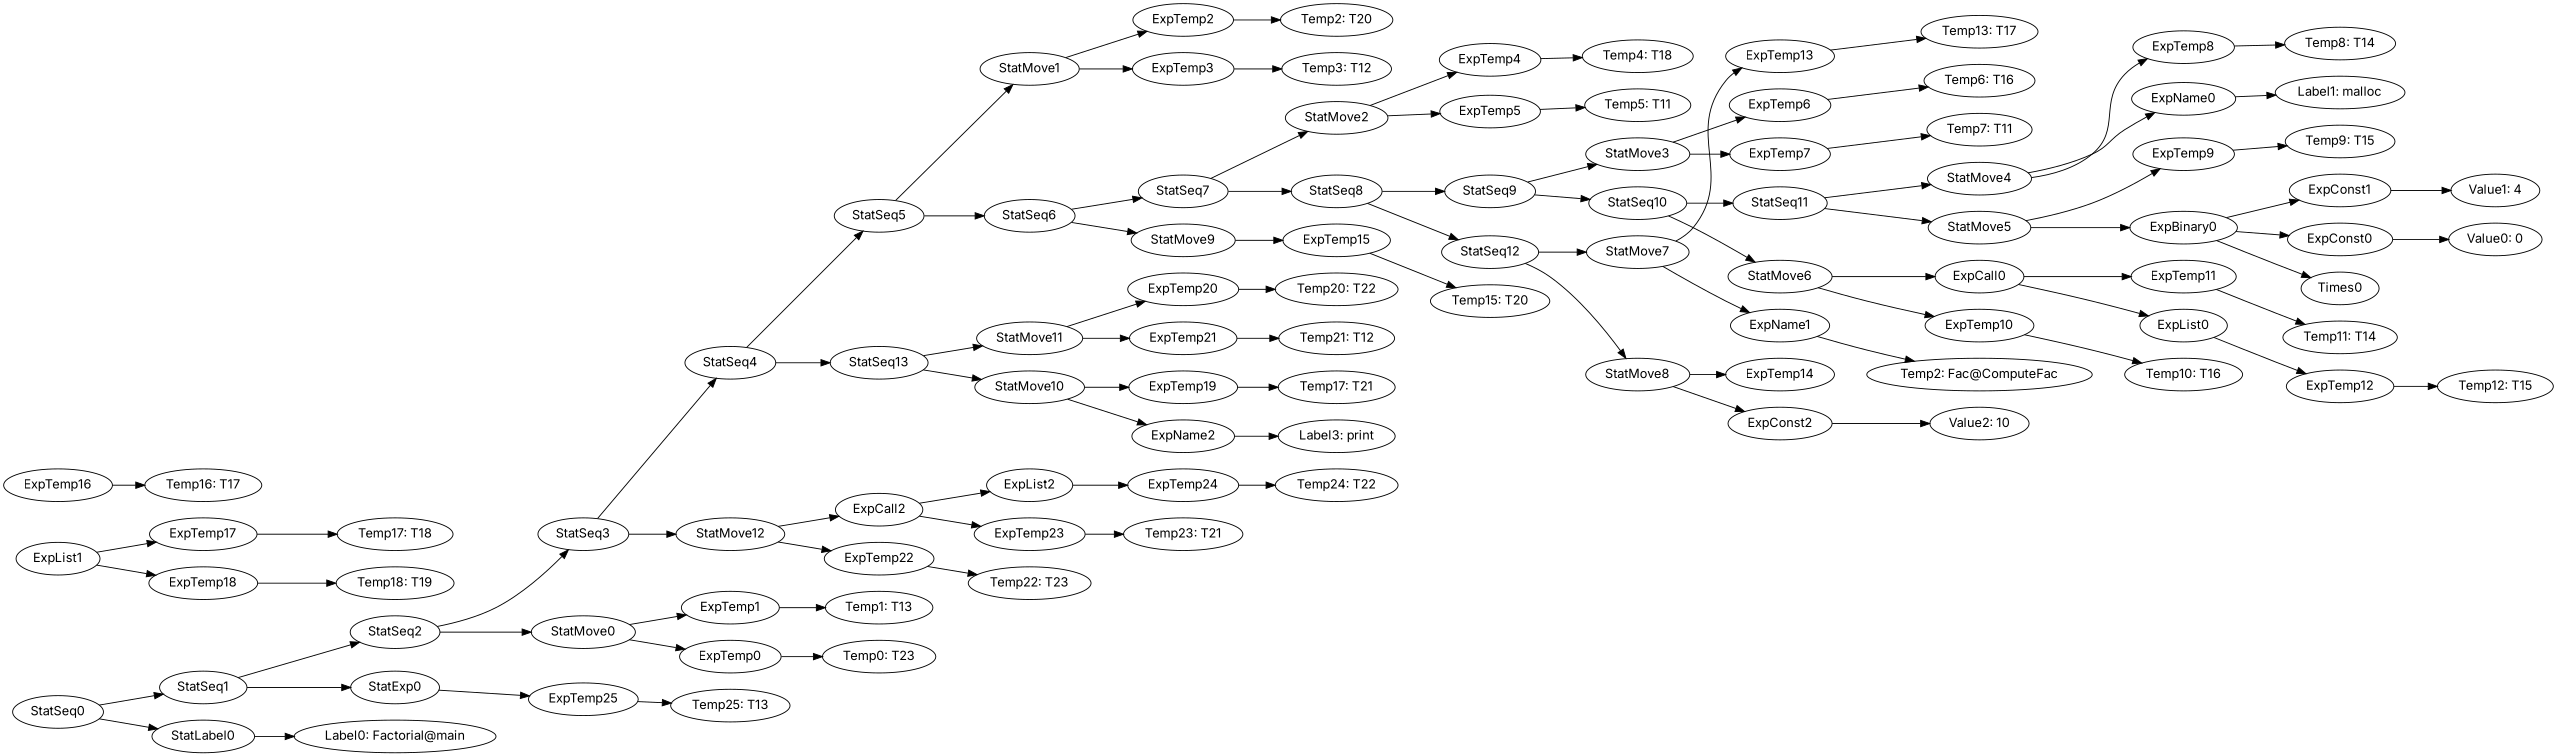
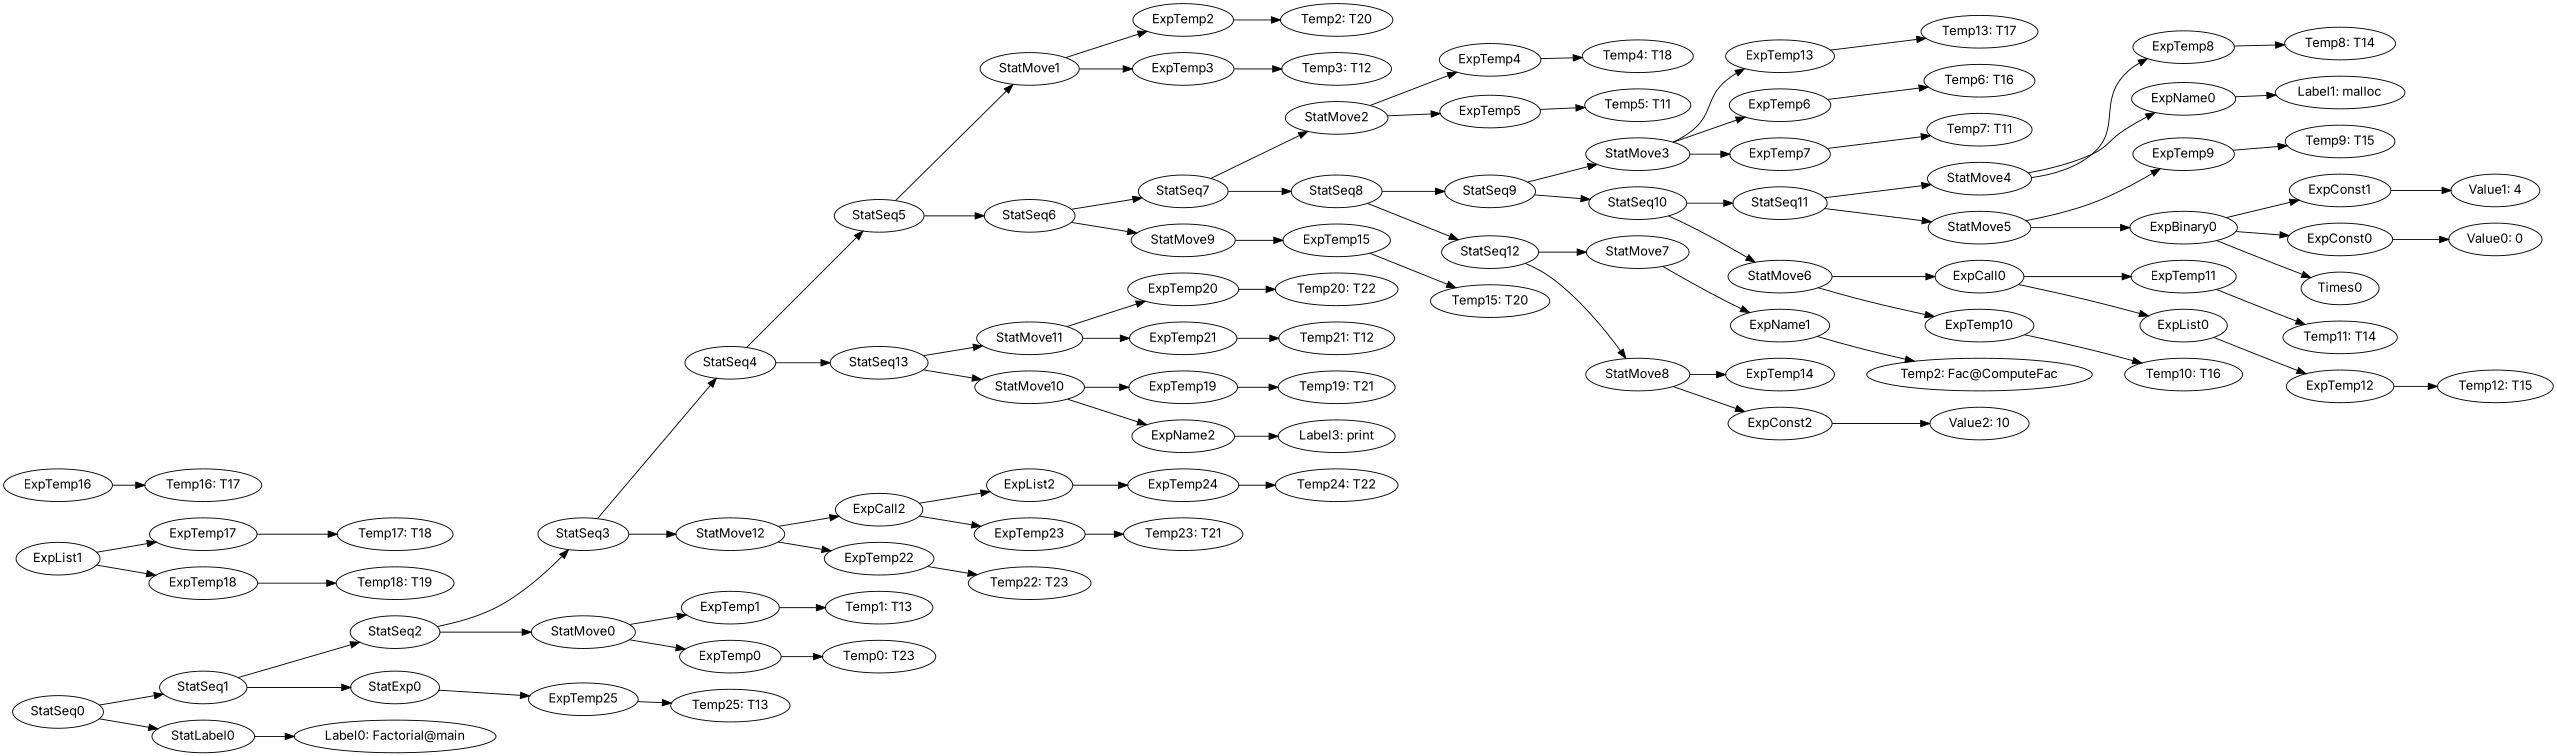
  digraph {
    fontname=Inter
    ordering=out
    rankdir=LR
    node [fontname=Inter]
    edge [fontname=Inter]
    ExpTemp25
    "Temp25: T13"
    StatSeq1
    StatSeq2
    StatExp0
    StatSeq3
    StatMove0
    StatSeq4
    StatMove12
    ExpTemp1
    ExpTemp0
    ExpList2
    ExpTemp24
    "Temp24: T22"
    StatSeq5
    StatSeq13
    ExpCall2
    ExpTemp22
    StatMove1
    StatSeq6
    StatMove11
    StatMove10
    ExpTemp23
    "Temp22: T23"
    ExpTemp20
    ExpTemp21
    "Temp20: T22"
    "Temp21: T12"
    "Temp23: T21"
    ExpTemp19
    ExpName2
-   "Temp19: T21" [label="Temp17: T21"]
+   "Temp19: T21"
    "Label3: print"
    ExpTemp2
    ExpTemp3
    StatSeq7
    StatMove9
    ExpList1
    ExpTemp17
    ExpTemp18
    "Temp17: T18"
    "Temp18: T19"
    ExpTemp16
    "Temp16: T17"
    StatMove4
    ExpTemp8
    ExpName0
    "Temp8: T14"
    "Label1: malloc"
    StatMove7
    ExpTemp13
    ExpName1
    "Temp13: T17"
    n54 [label="Temp2: Fac@ComputeFac"]
    "Temp2: T20"
    "Temp3: T12"
    StatMove2
    StatSeq8
    ExpTemp15
    ExpTemp4
    "Temp4: T18"
    StatMove3
    ExpTemp6
    ExpTemp7
    "Temp6: T16"
    "Temp7: T11"
    ExpTemp5
    "Temp5: T11"
    ExpTemp11
    "Temp11: T14"
    StatSeq0
    StatLabel0
    "Label0: Factorial@main"
    "Temp1: T13"
    StatSeq11
    StatMove5
    ExpTemp9
    ExpBinary0
    "Temp9: T15"
    ExpConst1
    ExpConst0
    Times0
    StatSeq9
    StatSeq10
    StatMove6
    ExpCall0
    ExpTemp10
    ExpList0
    ExpTemp12
    "Temp12: T15"
    StatSeq12
    StatMove8
    "Temp0: T23"
    "Temp10: T16"
    ExpTemp14
    ExpConst2
    "Temp15: T20"
    "Value1: 4"
    "Value0: 0"
    "Value2: 10"
    ExpTemp25 -> "Temp25: T13"
    StatSeq1 -> StatSeq2
    StatSeq1 -> StatExp0
    StatSeq2 -> StatSeq3
    StatSeq2 -> StatMove0
    StatExp0 -> ExpTemp25
    StatSeq3 -> StatSeq4
    StatSeq3 -> StatMove12
    StatMove0 -> ExpTemp1
    StatMove0 -> ExpTemp0
    StatSeq4 -> StatSeq5
    StatSeq4 -> StatSeq13
    StatMove12 -> ExpCall2
    StatMove12 -> ExpTemp22
    ExpTemp1 -> "Temp1: T13"
    ExpTemp0 -> "Temp0: T23"
    ExpList2 -> ExpTemp24
    ExpTemp24 -> "Temp24: T22"
    StatSeq5 -> StatMove1
    StatSeq5 -> StatSeq6
    StatSeq13 -> StatMove11
    StatSeq13 -> StatMove10
    ExpCall2 -> ExpList2
    ExpCall2 -> ExpTemp23
    ExpTemp22 -> "Temp22: T23"
    StatMove1 -> ExpTemp2
    StatMove1 -> ExpTemp3
    StatSeq6 -> StatSeq7
    StatSeq6 -> StatMove9
    StatMove11 -> ExpTemp20
    StatMove11 -> ExpTemp21
    StatMove10 -> ExpTemp19
    StatMove10 -> ExpName2
    ExpTemp23 -> "Temp23: T21"
    ExpTemp20 -> "Temp20: T22"
    ExpTemp21 -> "Temp21: T12"
    ExpTemp19 -> "Temp19: T21"
    ExpName2 -> "Label3: print"
    ExpTemp2 -> "Temp2: T20"
    ExpTemp3 -> "Temp3: T12"
    StatSeq7 -> StatMove2
    StatSeq7 -> StatSeq8
    StatMove9 -> ExpTemp15
    ExpList1 -> ExpTemp17
    ExpList1 -> ExpTemp18
    ExpTemp17 -> "Temp17: T18"
    ExpTemp18 -> "Temp18: T19"
    ExpTemp16 -> "Temp16: T17"
    StatMove4 -> ExpTemp8
    StatMove4 -> ExpName0
    ExpTemp8 -> "Temp8: T14"
    ExpName0 -> "Label1: malloc"
-   StatMove7 -> ExpTemp13
+   StatMove3 -> ExpTemp13
    StatMove7 -> ExpName1
    ExpTemp13 -> "Temp13: T17"
    ExpName1 -> n54
    StatMove2 -> ExpTemp4
    StatMove2 -> ExpTemp5
    StatSeq8 -> StatSeq9
    StatSeq8 -> StatSeq12
    ExpTemp15 -> "Temp15: T20"
    ExpTemp4 -> "Temp4: T18"
    StatMove3 -> ExpTemp6
    StatMove3 -> ExpTemp7
    ExpTemp6 -> "Temp6: T16"
    ExpTemp7 -> "Temp7: T11"
    ExpTemp5 -> "Temp5: T11"
    ExpTemp11 -> "Temp11: T14"
    StatSeq0 -> StatSeq1
    StatSeq0 -> StatLabel0
    StatLabel0 -> "Label0: Factorial@main"
    StatSeq11 -> StatMove4
    StatSeq11 -> StatMove5
    StatMove5 -> ExpTemp9
    StatMove5 -> ExpBinary0
    ExpTemp9 -> "Temp9: T15"
    ExpBinary0 -> ExpConst1
    ExpBinary0 -> ExpConst0
    ExpBinary0 -> Times0
    ExpConst1 -> "Value1: 4"
    ExpConst0 -> "Value0: 0"
    StatSeq9 -> StatMove3
    StatSeq9 -> StatSeq10
    StatSeq10 -> StatSeq11
    StatSeq10 -> StatMove6
    StatMove6 -> ExpCall0
    StatMove6 -> ExpTemp10
    ExpCall0 -> ExpTemp11
    ExpCall0 -> ExpList0
    ExpTemp10 -> "Temp10: T16"
    ExpList0 -> ExpTemp12
    ExpTemp12 -> "Temp12: T15"
    StatSeq12 -> StatMove7
    StatSeq12 -> StatMove8
    StatMove8 -> ExpTemp14
    StatMove8 -> ExpConst2
    ExpConst2 -> "Value2: 10"
  }
